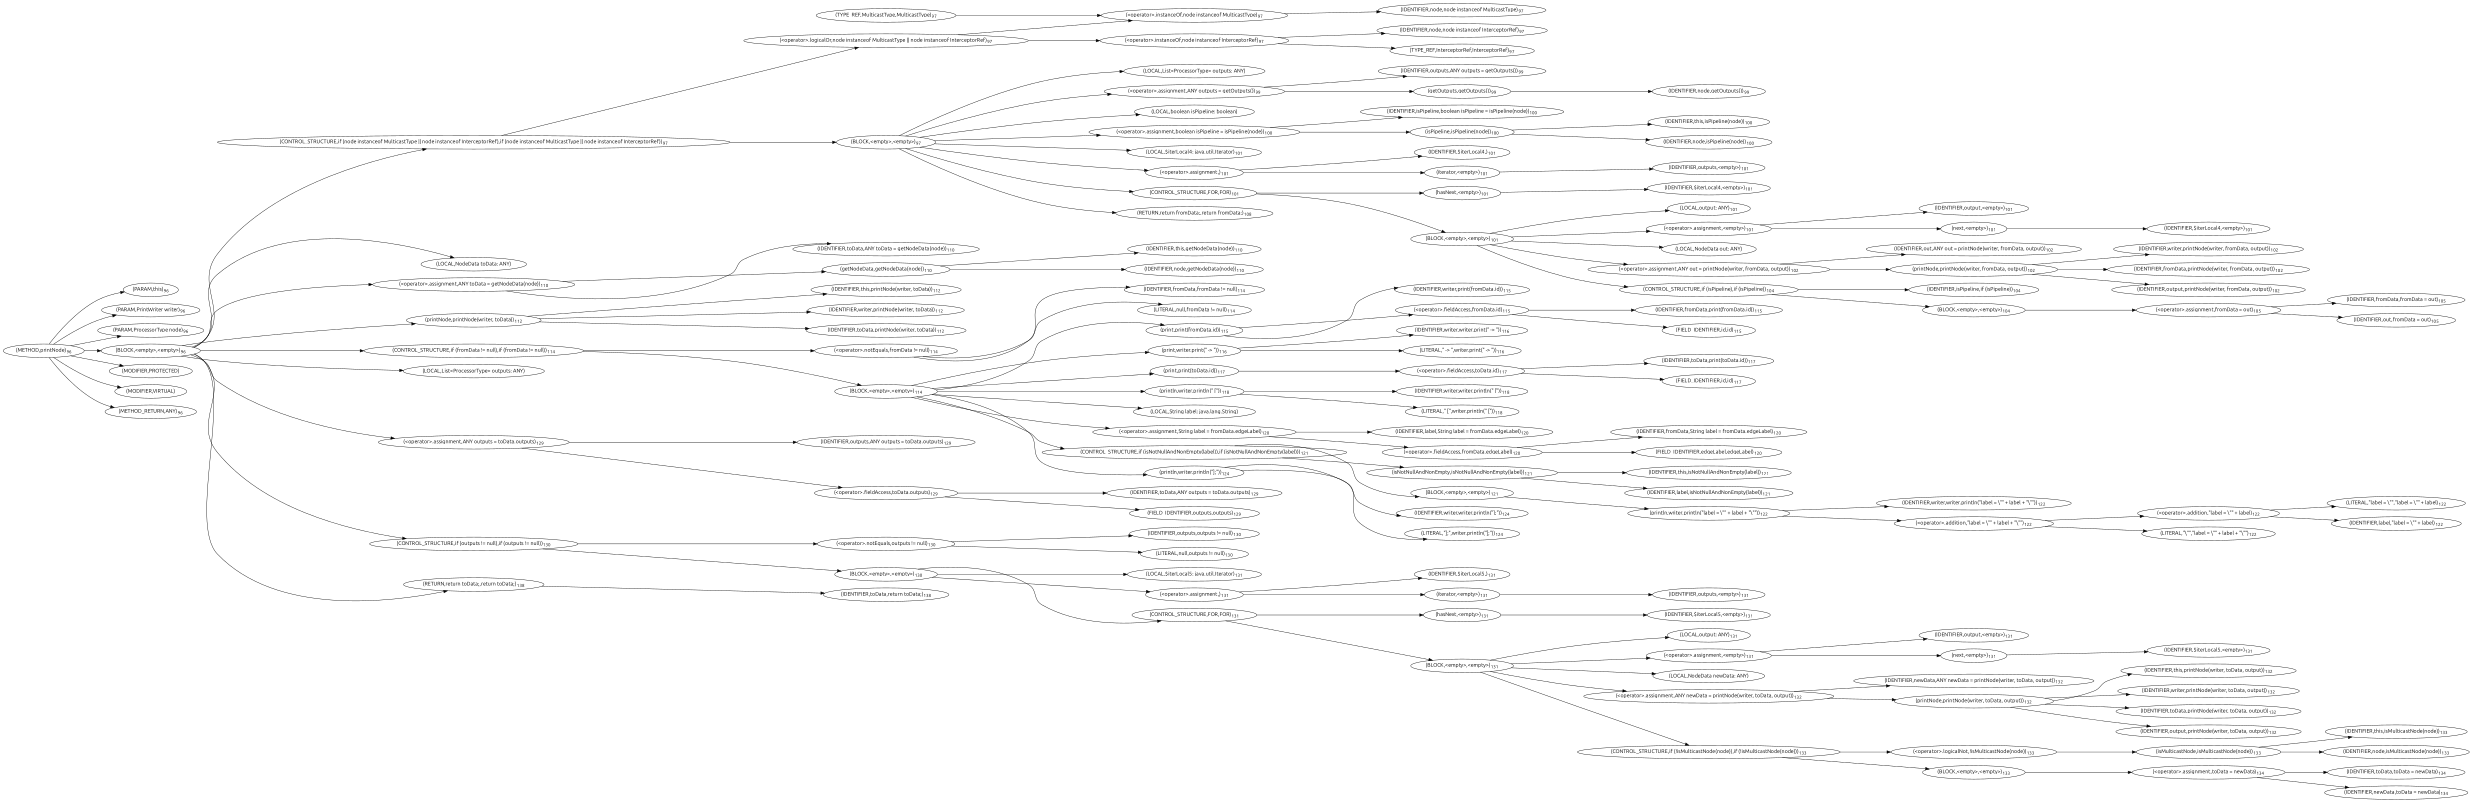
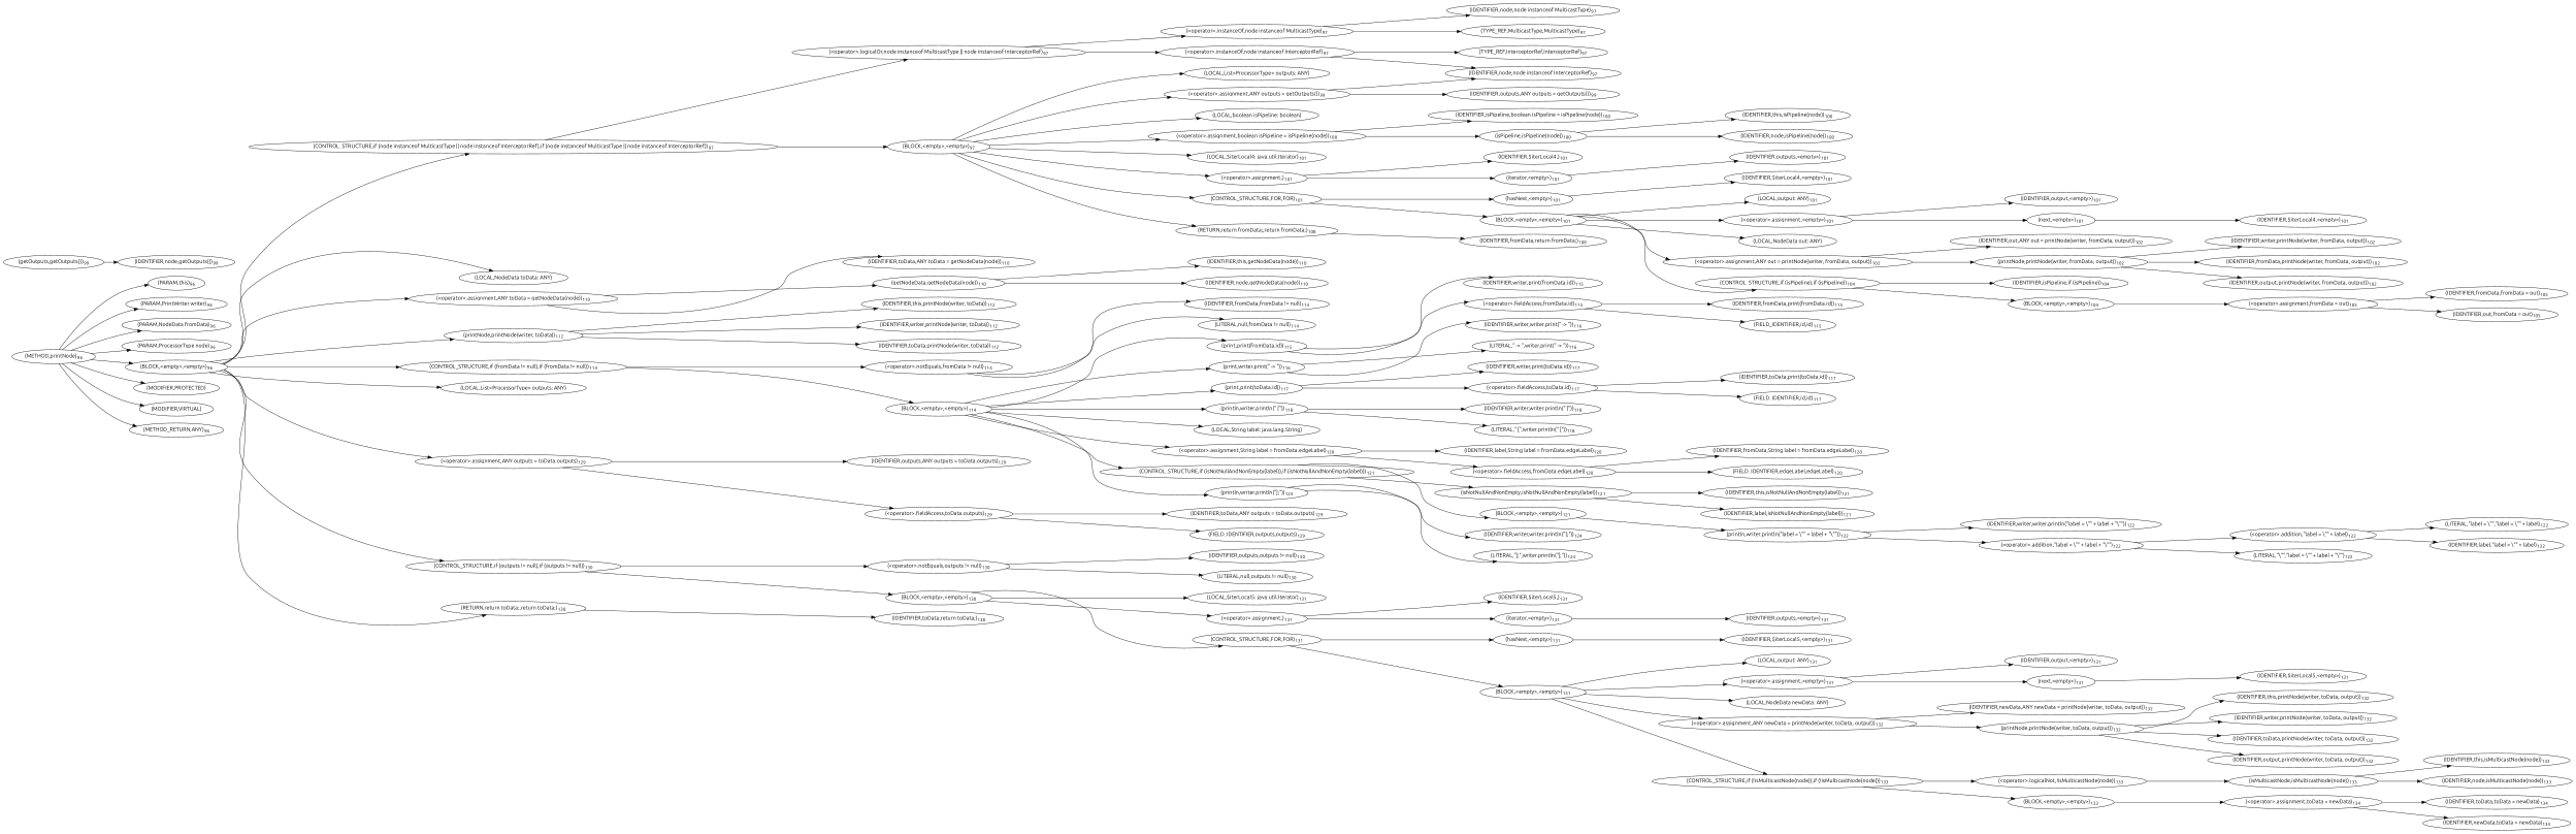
  digraph {
    fontname=Ubuntu
    rankdir=LR
    node [fontname=Ubuntu]
    edge [fontname=Ubuntu]
    n1 [label=<(METHOD,printNode)<SUB>96</SUB>>]
    n2 [label=<(PARAM,this)<SUB>96</SUB>>]
    n3 [label=<(PARAM,PrintWriter writer)<SUB>96</SUB>>]
+   n4 [label=<(PARAM,NodeData fromData)<SUB>96</SUB>>]
    n5 [label=<(PARAM,ProcessorType node)<SUB>96</SUB>>]
    n6 [label=<(BLOCK,&lt;empty&gt;,&lt;empty&gt;)<SUB>96</SUB>>]
    n7 [label=<(MODIFIER,PROTECTED)>]
    n8 [label=<(MODIFIER,VIRTUAL)>]
    n9 [label=<(METHOD_RETURN,ANY)<SUB>96</SUB>>]
    n10 [label=<(CONTROL_STRUCTURE,if (node instanceof MulticastType || node instanceof InterceptorRef),if (node instanceof MulticastType || node instanceof InterceptorRef))<SUB>97</SUB>>]
    n11 [label=<(LOCAL,NodeData toData: ANY)>]
    n12 [label=<(&lt;operator&gt;.assignment,ANY toData = getNodeData(node))<SUB>110</SUB>>]
    n13 [label=<(printNode,printNode(writer, toData))<SUB>112</SUB>>]
    n14 [label=<(CONTROL_STRUCTURE,if (fromData != null),if (fromData != null))<SUB>114</SUB>>]
    n15 [label=<(LOCAL,List&lt;ProcessorType&gt; outputs: ANY)>]
    n16 [label=<(&lt;operator&gt;.assignment,ANY outputs = toData.outputs)<SUB>129</SUB>>]
    n17 [label=<(CONTROL_STRUCTURE,if (outputs != null),if (outputs != null))<SUB>130</SUB>>]
    n18 [label=<(RETURN,return toData;,return toData;)<SUB>138</SUB>>]
    n19 [label=<(&lt;operator&gt;.logicalOr,node instanceof MulticastType || node instanceof InterceptorRef)<SUB>97</SUB>>]
    n20 [label=<(BLOCK,&lt;empty&gt;,&lt;empty&gt;)<SUB>97</SUB>>]
    n21 [label=<(IDENTIFIER,toData,ANY toData = getNodeData(node))<SUB>110</SUB>>]
    n22 [label=<(getNodeData,getNodeData(node))<SUB>110</SUB>>]
    n23 [label=<(IDENTIFIER,this,printNode(writer, toData))<SUB>112</SUB>>]
    n24 [label=<(IDENTIFIER,writer,printNode(writer, toData))<SUB>112</SUB>>]
    n25 [label=<(IDENTIFIER,toData,printNode(writer, toData))<SUB>112</SUB>>]
    n26 [label=<(&lt;operator&gt;.notEquals,fromData != null)<SUB>114</SUB>>]
    n27 [label=<(BLOCK,&lt;empty&gt;,&lt;empty&gt;)<SUB>114</SUB>>]
    n28 [label=<(IDENTIFIER,outputs,ANY outputs = toData.outputs)<SUB>129</SUB>>]
    n29 [label=<(&lt;operator&gt;.fieldAccess,toData.outputs)<SUB>129</SUB>>]
    n30 [label=<(&lt;operator&gt;.notEquals,outputs != null)<SUB>130</SUB>>]
    n31 [label=<(BLOCK,&lt;empty&gt;,&lt;empty&gt;)<SUB>130</SUB>>]
    n32 [label=<(IDENTIFIER,toData,return toData;)<SUB>138</SUB>>]
    n33 [label=<(&lt;operator&gt;.instanceOf,node instanceof MulticastType)<SUB>97</SUB>>]
    n34 [label=<(&lt;operator&gt;.instanceOf,node instanceof InterceptorRef)<SUB>97</SUB>>]
    n35 [label=<(LOCAL,List&lt;ProcessorType&gt; outputs: ANY)>]
    n36 [label=<(&lt;operator&gt;.assignment,ANY outputs = getOutputs())<SUB>99</SUB>>]
    n37 [label=<(LOCAL,boolean isPipeline: boolean)>]
    n38 [label=<(&lt;operator&gt;.assignment,boolean isPipeline = isPipeline(node))<SUB>100</SUB>>]
    n39 [label=<(LOCAL,$iterLocal4: java.util.Iterator)<SUB>101</SUB>>]
    n40 [label=<(&lt;operator&gt;.assignment,)<SUB>101</SUB>>]
    n41 [label=<(CONTROL_STRUCTURE,FOR,FOR)<SUB>101</SUB>>]
    n42 [label=<(RETURN,return fromData;,return fromData;)<SUB>108</SUB>>]
    n43 [label=<(IDENTIFIER,node,node instanceof MulticastType)<SUB>97</SUB>>]
    n44 [label=<(TYPE_REF,MulticastType,MulticastType)<SUB>97</SUB>>]
    n45 [label=<(IDENTIFIER,node,node instanceof InterceptorRef)<SUB>97</SUB>>]
    n46 [label=<(TYPE_REF,InterceptorRef,InterceptorRef)<SUB>97</SUB>>]
    n47 [label=<(IDENTIFIER,outputs,ANY outputs = getOutputs())<SUB>99</SUB>>]
    n48 [label=<(getOutputs,getOutputs())<SUB>99</SUB>>]
    n49 [label=<(IDENTIFIER,isPipeline,boolean isPipeline = isPipeline(node))<SUB>100</SUB>>]
    n50 [label=<(isPipeline,isPipeline(node))<SUB>100</SUB>>]
    n51 [label=<(IDENTIFIER,$iterLocal4,)<SUB>101</SUB>>]
    n52 [label=<(iterator,&lt;empty&gt;)<SUB>101</SUB>>]
    n53 [label=<(hasNext,&lt;empty&gt;)<SUB>101</SUB>>]
    n54 [label=<(BLOCK,&lt;empty&gt;,&lt;empty&gt;)<SUB>101</SUB>>]
+   n55 [label=<(IDENTIFIER,fromData,return fromData;)<SUB>108</SUB>>]
    n56 [label=<(IDENTIFIER,node,getOutputs())<SUB>99</SUB>>]
    n57 [label=<(IDENTIFIER,this,isPipeline(node))<SUB>100</SUB>>]
    n58 [label=<(IDENTIFIER,node,isPipeline(node))<SUB>100</SUB>>]
    n59 [label=<(IDENTIFIER,outputs,&lt;empty&gt;)<SUB>101</SUB>>]
    n60 [label=<(IDENTIFIER,$iterLocal4,&lt;empty&gt;)<SUB>101</SUB>>]
    n61 [label=<(LOCAL,output: ANY)<SUB>101</SUB>>]
    n62 [label=<(&lt;operator&gt;.assignment,&lt;empty&gt;)<SUB>101</SUB>>]
    n63 [label=<(LOCAL,NodeData out: ANY)>]
    n64 [label=<(&lt;operator&gt;.assignment,ANY out = printNode(writer, fromData, output))<SUB>102</SUB>>]
    n65 [label=<(CONTROL_STRUCTURE,if (isPipeline),if (isPipeline))<SUB>104</SUB>>]
    n66 [label=<(IDENTIFIER,output,&lt;empty&gt;)<SUB>101</SUB>>]
    n67 [label=<(next,&lt;empty&gt;)<SUB>101</SUB>>]
    n68 [label=<(IDENTIFIER,out,ANY out = printNode(writer, fromData, output))<SUB>102</SUB>>]
    n69 [label=<(printNode,printNode(writer, fromData, output))<SUB>102</SUB>>]
    n70 [label=<(IDENTIFIER,isPipeline,if (isPipeline))<SUB>104</SUB>>]
    n71 [label=<(BLOCK,&lt;empty&gt;,&lt;empty&gt;)<SUB>104</SUB>>]
    n72 [label=<(IDENTIFIER,$iterLocal4,&lt;empty&gt;)<SUB>101</SUB>>]
    n73 [label=<(IDENTIFIER,writer,printNode(writer, fromData, output))<SUB>102</SUB>>]
    n74 [label=<(IDENTIFIER,fromData,printNode(writer, fromData, output))<SUB>102</SUB>>]
    n75 [label=<(IDENTIFIER,output,printNode(writer, fromData, output))<SUB>102</SUB>>]
    n76 [label=<(&lt;operator&gt;.assignment,fromData = out)<SUB>105</SUB>>]
    n77 [label=<(IDENTIFIER,fromData,fromData = out)<SUB>105</SUB>>]
    n78 [label=<(IDENTIFIER,out,fromData = out)<SUB>105</SUB>>]
    n79 [label=<(IDENTIFIER,this,getNodeData(node))<SUB>110</SUB>>]
    n80 [label=<(IDENTIFIER,node,getNodeData(node))<SUB>110</SUB>>]
    n81 [label=<(IDENTIFIER,fromData,fromData != null)<SUB>114</SUB>>]
    n82 [label=<(LITERAL,null,fromData != null)<SUB>114</SUB>>]
    n83 [label=<(print,print(fromData.id))<SUB>115</SUB>>]
    n84 [label=<(print,writer.print(&quot; -&gt; &quot;))<SUB>116</SUB>>]
    n85 [label=<(print,print(toData.id))<SUB>117</SUB>>]
    n86 [label=<(println,writer.println(&quot; [&quot;))<SUB>118</SUB>>]
    n87 [label=<(LOCAL,String label: java.lang.String)>]
    n88 [label=<(&lt;operator&gt;.assignment,String label = fromData.edgeLabel)<SUB>120</SUB>>]
    n89 [label=<(CONTROL_STRUCTURE,if (isNotNullAndNonEmpty(label)),if (isNotNullAndNonEmpty(label)))<SUB>121</SUB>>]
    n90 [label=<(println,writer.println(&quot;];&quot;))<SUB>124</SUB>>]
    n91 [label=<(IDENTIFIER,writer,print(fromData.id))<SUB>115</SUB>>]
    n92 [label=<(&lt;operator&gt;.fieldAccess,fromData.id)<SUB>115</SUB>>]
    n93 [label=<(IDENTIFIER,writer,writer.print(&quot; -&gt; &quot;))<SUB>116</SUB>>]
    n94 [label=<(LITERAL,&quot; -&gt; &quot;,writer.print(&quot; -&gt; &quot;))<SUB>116</SUB>>]
+   n95 [label=<(IDENTIFIER,writer,print(toData.id))<SUB>117</SUB>>]
    n96 [label=<(&lt;operator&gt;.fieldAccess,toData.id)<SUB>117</SUB>>]
    n97 [label=<(IDENTIFIER,writer,writer.println(&quot; [&quot;))<SUB>118</SUB>>]
    n98 [label=<(LITERAL,&quot; [&quot;,writer.println(&quot; [&quot;))<SUB>118</SUB>>]
    n99 [label=<(IDENTIFIER,label,String label = fromData.edgeLabel)<SUB>120</SUB>>]
    n100 [label=<(&lt;operator&gt;.fieldAccess,fromData.edgeLabel)<SUB>120</SUB>>]
    n101 [label=<(isNotNullAndNonEmpty,isNotNullAndNonEmpty(label))<SUB>121</SUB>>]
    n102 [label=<(BLOCK,&lt;empty&gt;,&lt;empty&gt;)<SUB>121</SUB>>]
    n103 [label=<(IDENTIFIER,writer,writer.println(&quot;];&quot;))<SUB>124</SUB>>]
    n104 [label=<(LITERAL,&quot;];&quot;,writer.println(&quot;];&quot;))<SUB>124</SUB>>]
    n105 [label=<(IDENTIFIER,fromData,print(fromData.id))<SUB>115</SUB>>]
    n106 [label=<(FIELD_IDENTIFIER,id,id)<SUB>115</SUB>>]
    n107 [label=<(IDENTIFIER,toData,print(toData.id))<SUB>117</SUB>>]
    n108 [label=<(FIELD_IDENTIFIER,id,id)<SUB>117</SUB>>]
    n109 [label=<(IDENTIFIER,fromData,String label = fromData.edgeLabel)<SUB>120</SUB>>]
    n110 [label=<(FIELD_IDENTIFIER,edgeLabel,edgeLabel)<SUB>120</SUB>>]
    n111 [label=<(IDENTIFIER,this,isNotNullAndNonEmpty(label))<SUB>121</SUB>>]
    n112 [label=<(IDENTIFIER,label,isNotNullAndNonEmpty(label))<SUB>121</SUB>>]
    n113 [label=<(println,writer.println(&quot;label = \&quot;&quot; + label + &quot;\&quot;&quot;))<SUB>122</SUB>>]
    n114 [label=<(IDENTIFIER,writer,writer.println(&quot;label = \&quot;&quot; + label + &quot;\&quot;&quot;))<SUB>122</SUB>>]
    n115 [label=<(&lt;operator&gt;.addition,&quot;label = \&quot;&quot; + label + &quot;\&quot;&quot;)<SUB>122</SUB>>]
    n116 [label=<(&lt;operator&gt;.addition,&quot;label = \&quot;&quot; + label)<SUB>122</SUB>>]
    n117 [label=<(LITERAL,&quot;\&quot;&quot;,&quot;label = \&quot;&quot; + label + &quot;\&quot;&quot;)<SUB>122</SUB>>]
    n118 [label=<(LITERAL,&quot;label = \&quot;&quot;,&quot;label = \&quot;&quot; + label)<SUB>122</SUB>>]
    n119 [label=<(IDENTIFIER,label,&quot;label = \&quot;&quot; + label)<SUB>122</SUB>>]
    n120 [label=<(IDENTIFIER,toData,ANY outputs = toData.outputs)<SUB>129</SUB>>]
    n121 [label=<(FIELD_IDENTIFIER,outputs,outputs)<SUB>129</SUB>>]
    n122 [label=<(IDENTIFIER,outputs,outputs != null)<SUB>130</SUB>>]
    n123 [label=<(LITERAL,null,outputs != null)<SUB>130</SUB>>]
    n124 [label=<(LOCAL,$iterLocal5: java.util.Iterator)<SUB>131</SUB>>]
    n125 [label=<(&lt;operator&gt;.assignment,)<SUB>131</SUB>>]
    n126 [label=<(CONTROL_STRUCTURE,FOR,FOR)<SUB>131</SUB>>]
    n127 [label=<(IDENTIFIER,$iterLocal5,)<SUB>131</SUB>>]
    n128 [label=<(iterator,&lt;empty&gt;)<SUB>131</SUB>>]
    n129 [label=<(hasNext,&lt;empty&gt;)<SUB>131</SUB>>]
    n130 [label=<(BLOCK,&lt;empty&gt;,&lt;empty&gt;)<SUB>131</SUB>>]
    n131 [label=<(IDENTIFIER,outputs,&lt;empty&gt;)<SUB>131</SUB>>]
    n132 [label=<(IDENTIFIER,$iterLocal5,&lt;empty&gt;)<SUB>131</SUB>>]
    n133 [label=<(LOCAL,output: ANY)<SUB>131</SUB>>]
    n134 [label=<(&lt;operator&gt;.assignment,&lt;empty&gt;)<SUB>131</SUB>>]
    n135 [label=<(LOCAL,NodeData newData: ANY)>]
    n136 [label=<(&lt;operator&gt;.assignment,ANY newData = printNode(writer, toData, output))<SUB>132</SUB>>]
    n137 [label=<(CONTROL_STRUCTURE,if (!isMulticastNode(node)),if (!isMulticastNode(node)))<SUB>133</SUB>>]
    n138 [label=<(IDENTIFIER,output,&lt;empty&gt;)<SUB>131</SUB>>]
    n139 [label=<(next,&lt;empty&gt;)<SUB>131</SUB>>]
    n140 [label=<(IDENTIFIER,newData,ANY newData = printNode(writer, toData, output))<SUB>132</SUB>>]
    n141 [label=<(printNode,printNode(writer, toData, output))<SUB>132</SUB>>]
    n142 [label=<(&lt;operator&gt;.logicalNot,!isMulticastNode(node))<SUB>133</SUB>>]
    n143 [label=<(BLOCK,&lt;empty&gt;,&lt;empty&gt;)<SUB>133</SUB>>]
    n144 [label=<(IDENTIFIER,$iterLocal5,&lt;empty&gt;)<SUB>131</SUB>>]
    n145 [label=<(IDENTIFIER,this,printNode(writer, toData, output))<SUB>132</SUB>>]
    n146 [label=<(IDENTIFIER,writer,printNode(writer, toData, output))<SUB>132</SUB>>]
    n147 [label=<(IDENTIFIER,toData,printNode(writer, toData, output))<SUB>132</SUB>>]
    n148 [label=<(IDENTIFIER,output,printNode(writer, toData, output))<SUB>132</SUB>>]
    n149 [label=<(isMulticastNode,isMulticastNode(node))<SUB>133</SUB>>]
    n150 [label=<(&lt;operator&gt;.assignment,toData = newData)<SUB>134</SUB>>]
    n151 [label=<(IDENTIFIER,this,isMulticastNode(node))<SUB>133</SUB>>]
    n152 [label=<(IDENTIFIER,node,isMulticastNode(node))<SUB>133</SUB>>]
    n153 [label=<(IDENTIFIER,toData,toData = newData)<SUB>134</SUB>>]
    n154 [label=<(IDENTIFIER,newData,toData = newData)<SUB>134</SUB>>]
    n1 -> n2
    n1 -> n3
+   n1 -> n4
    n1 -> n5
    n1 -> n6
    n1 -> n7
    n1 -> n8
    n1 -> n9
    n6 -> n10
    n6 -> n11
    n6 -> n12
    n6 -> n13
    n6 -> n14
    n6 -> n15
    n6 -> n16
    n6 -> n17
    n6 -> n18
    n10 -> n19
    n10 -> n20
    n12 -> n21
    n12 -> n22
    n13 -> n23
    n13 -> n24
    n13 -> n25
    n14 -> n26
    n14 -> n27
    n16 -> n28
    n16 -> n29
    n17 -> n30
    n17 -> n31
    n18 -> n32
    n19 -> n33
    n19 -> n34
    n20 -> n35
    n20 -> n36
    n20 -> n37
    n20 -> n38
    n20 -> n39
    n20 -> n40
    n20 -> n41
    n20 -> n42
    n22 -> n79
    n22 -> n80
    n26 -> n81
    n26 -> n82
    n27 -> n83
    n27 -> n84
    n27 -> n85
    n27 -> n86
    n27 -> n87
    n27 -> n88
    n27 -> n89
    n27 -> n90
    n29 -> n120
    n29 -> n121
    n30 -> n122
    n30 -> n123
    n31 -> n124
    n31 -> n125
    n31 -> n126
    n33 -> n43
-   n44 -> n33
+   n33 -> n44
    n34 -> n45
    n34 -> n46
    n36 -> n47
-   n36 -> n48
+   n36 -> n45
    n38 -> n49
    n38 -> n50
    n40 -> n51
    n40 -> n52
    n41 -> n53
    n41 -> n54
+   n42 -> n55
    n48 -> n56
    n50 -> n57
    n50 -> n58
    n52 -> n59
    n53 -> n60
    n54 -> n61
    n54 -> n62
    n54 -> n63
    n54 -> n64
    n54 -> n65
    n62 -> n66
    n62 -> n67
    n64 -> n68
    n64 -> n69
    n65 -> n70
    n65 -> n71
    n67 -> n72
    n69 -> n73
    n69 -> n74
    n69 -> n75
    n71 -> n76
    n76 -> n77
    n76 -> n78
    n83 -> n91
    n83 -> n92
    n84 -> n93
    n84 -> n94
+   n85 -> n95
    n85 -> n96
    n86 -> n97
    n86 -> n98
    n88 -> n99
    n88 -> n100
    n89 -> n101
    n89 -> n102
    n90 -> n103
    n90 -> n104
    n92 -> n105
    n92 -> n106
    n96 -> n107
    n96 -> n108
    n100 -> n109
    n100 -> n110
    n101 -> n111
    n101 -> n112
    n102 -> n113
    n113 -> n114
    n113 -> n115
    n115 -> n116
    n115 -> n117
    n116 -> n118
    n116 -> n119
    n125 -> n127
    n125 -> n128
    n126 -> n129
    n126 -> n130
    n128 -> n131
    n129 -> n132
    n130 -> n133
    n130 -> n134
    n130 -> n135
    n130 -> n136
    n130 -> n137
    n134 -> n138
    n134 -> n139
    n136 -> n140
    n136 -> n141
    n137 -> n142
    n137 -> n143
    n139 -> n144
    n141 -> n145
    n141 -> n146
    n141 -> n147
    n141 -> n148
    n142 -> n149
    n143 -> n150
    n149 -> n151
    n149 -> n152
    n150 -> n153
    n150 -> n154
  }
